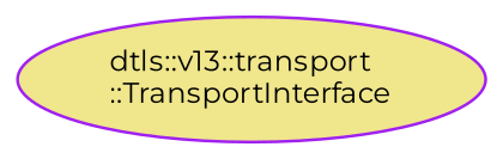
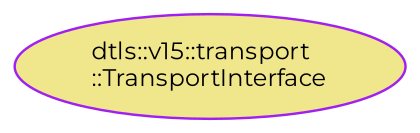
  digraph {
    rankdir=LR
    fontname=Montserrat
-   n1 [color=purple fillcolor=khaki fontname=Montserrat fontsize=10 height=0.2 label="dtls::v13::transport\l::TransportInterface" shape=ellipse style=filled width=0.4]
+   n1 [color=purple fillcolor=khaki fontname=Montserrat fontsize=10 height=0.2 label="dtls::v15::transport\l::TransportInterface" shape=ellipse style=filled width=0.4]
  }
